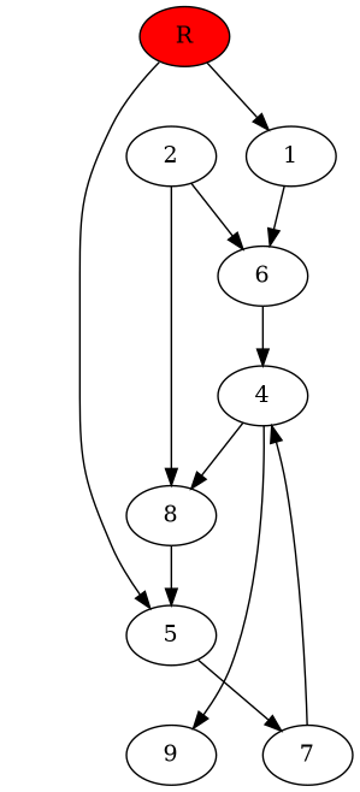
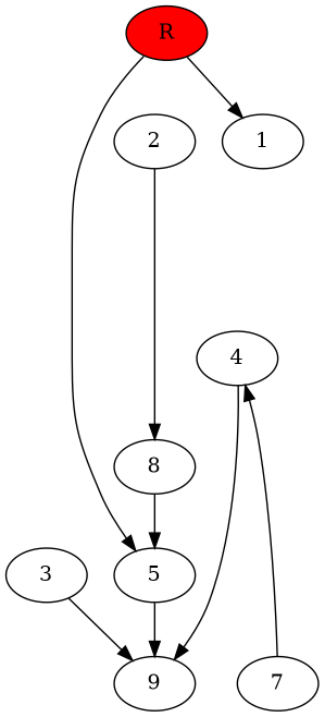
  digraph {
    1
-   6
    4
    8
    5
    2
+   3
    9
    7
    R [fillcolor="#ff0000" style=filled]
-   1 -> 6
-   6 -> 4
-   4 -> 8
    4 -> 9
    8 -> 5
-   5 -> 7
-   2 -> 6
+   5 -> 9
    2 -> 8
+   3 -> 9
    7 -> 4
    R -> 1
    R -> 5
  }
